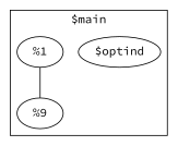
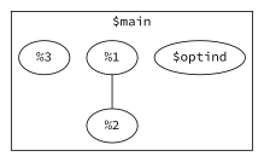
  graph {
    fontname="Source Code Pro"
    node [fontname="Source Code Pro"]
    n1 [label="$optind"]
    n2 [label="%1"]
-   n3 [label="%9"]
+   n3 [label="%2"]
+   n4 [label="%3"]
    subgraph cluster_1 {
      label="$main"
      n1
      n2
      n3
+     n4
    }
    n2 -- n3 [fontname="Source Code Pro"]
  }
